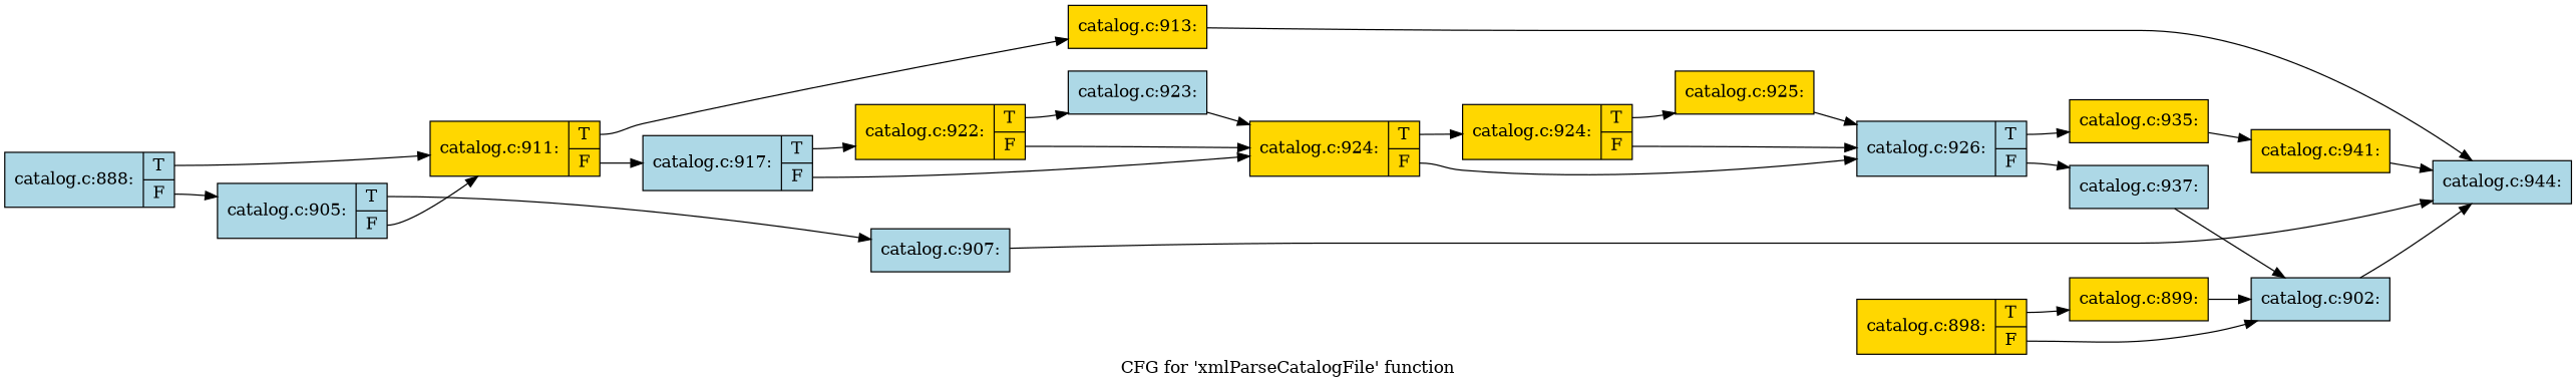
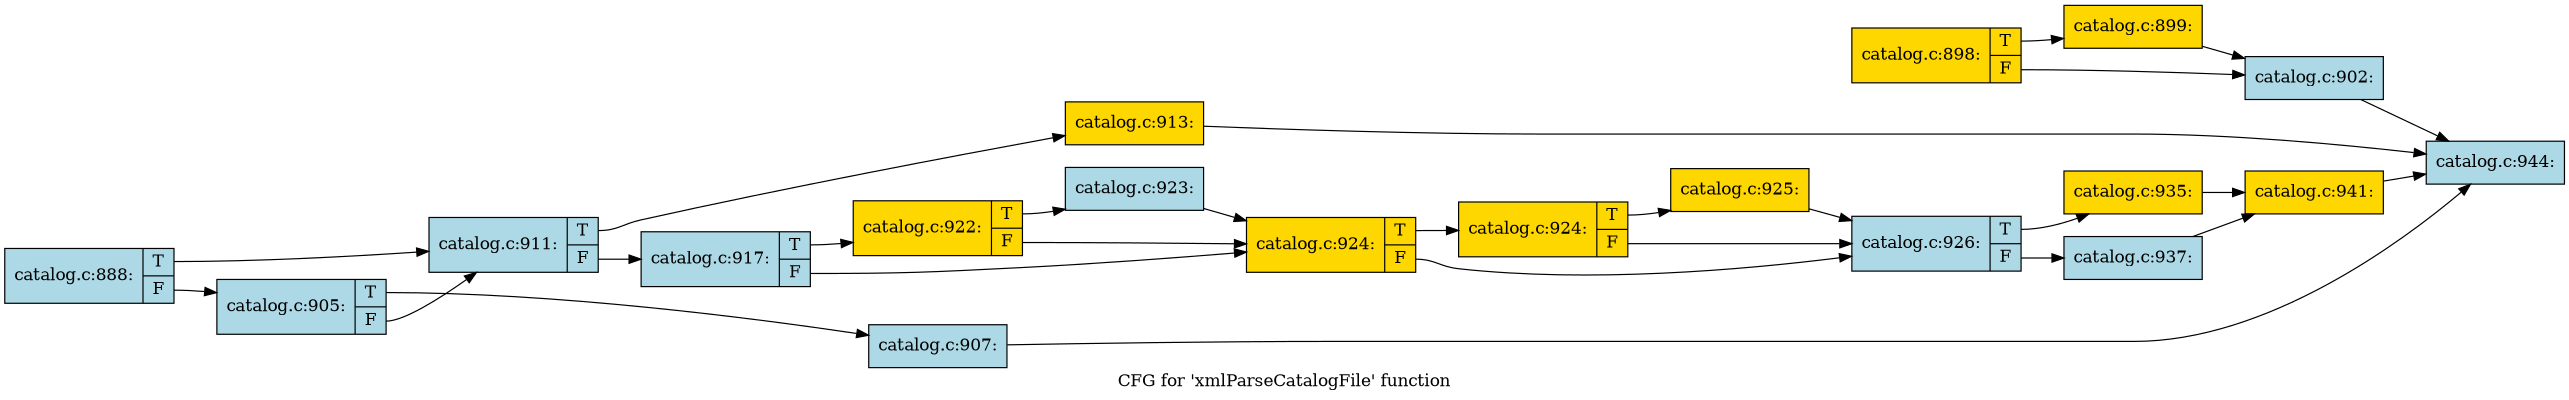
  digraph {
    label="CFG for 'xmlParseCatalogFile' function"
    rankdir=LR
    node [fillcolor=lightblue shape=record style=filled]
    n1 [label="{catalog.c:888:|{<s0>T|<s1>F}}"]
    n2 [label="{catalog.c:905:|{<s0>T|<s1>F}}"]
-   n3 [fillcolor=gold label="{catalog.c:911:|{<s0>T|<s1>F}}"]
+   n3 [label="{catalog.c:911:|{<s0>T|<s1>F}}"]
    n4 [fillcolor=gold label="{catalog.c:898:|{<s0>T|<s1>F}}"]
    n5 [fillcolor=gold label="{catalog.c:899:}"]
    n6 [label="{catalog.c:902:}"]
    n7 [label="{catalog.c:907:}"]
    n8 [label="{catalog.c:944:}"]
    n9 [fillcolor=gold label="{catalog.c:913:}"]
    n10 [label="{catalog.c:917:|{<s0>T|<s1>F}}"]
    n11 [fillcolor=gold label="{catalog.c:922:|{<s0>T|<s1>F}}"]
    n12 [fillcolor=gold label="{catalog.c:924:|{<s0>T|<s1>F}}"]
    n13 [label="{catalog.c:923:}"]
    n14 [fillcolor=gold label="{catalog.c:924:|{<s0>T|<s1>F}}"]
    n15 [label="{catalog.c:926:|{<s0>T|<s1>F}}"]
    n16 [fillcolor=gold label="{catalog.c:925:}"]
    n17 [fillcolor=gold label="{catalog.c:935:}"]
    n18 [label="{catalog.c:937:}"]
    n19 [fillcolor=gold label="{catalog.c:941:}"]
    n1 -> n2 [tailport=s1]
    n1 -> n3 [tailport=s0]
    n2 -> n3 [tailport=s1]
    n2 -> n7 [tailport=s0]
    n3 -> n9 [tailport=s0]
    n3 -> n10 [tailport=s1]
    n4 -> n5 [tailport=s0]
    n4 -> n6 [tailport=s1]
    n5 -> n6
    n6 -> n8
    n7 -> n8
    n9 -> n8
    n10 -> n11 [tailport=s0]
    n10 -> n12 [tailport=s1]
    n11 -> n12 [tailport=s1]
    n11 -> n13 [tailport=s0]
    n12 -> n14 [tailport=s0]
    n12 -> n15 [tailport=s1]
    n13 -> n12
    n14 -> n15 [tailport=s1]
    n14 -> n16 [tailport=s0]
    n15 -> n17 [tailport=s0]
    n15 -> n18 [tailport=s1]
    n16 -> n15
    n17 -> n19
-   n18 -> n6
+   n18 -> n19
    n19 -> n8
  }
